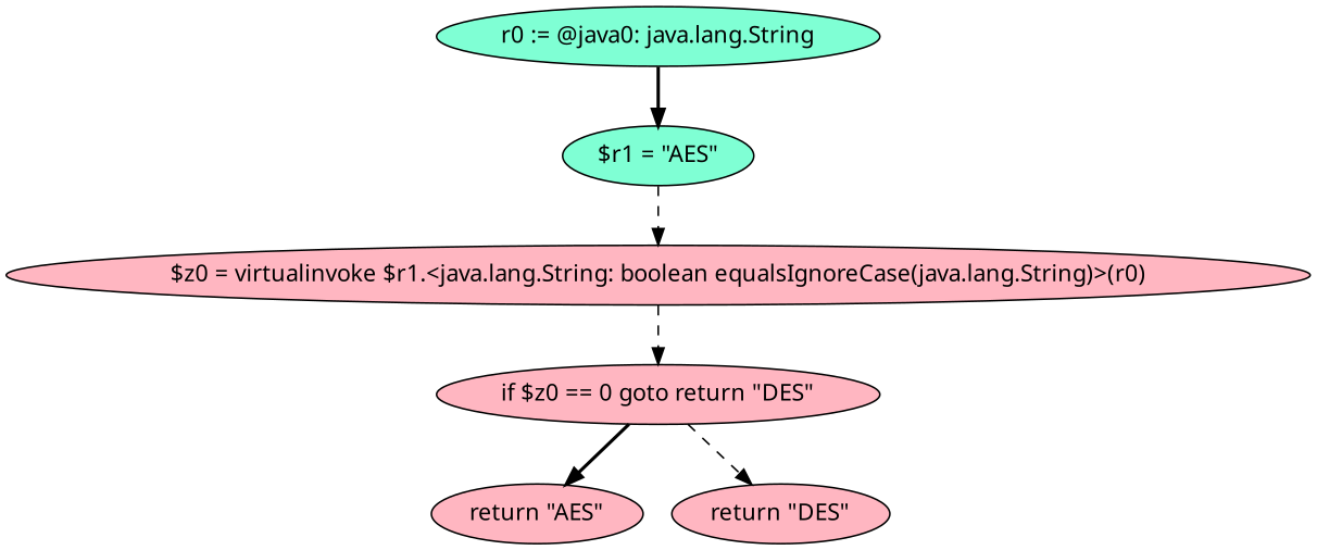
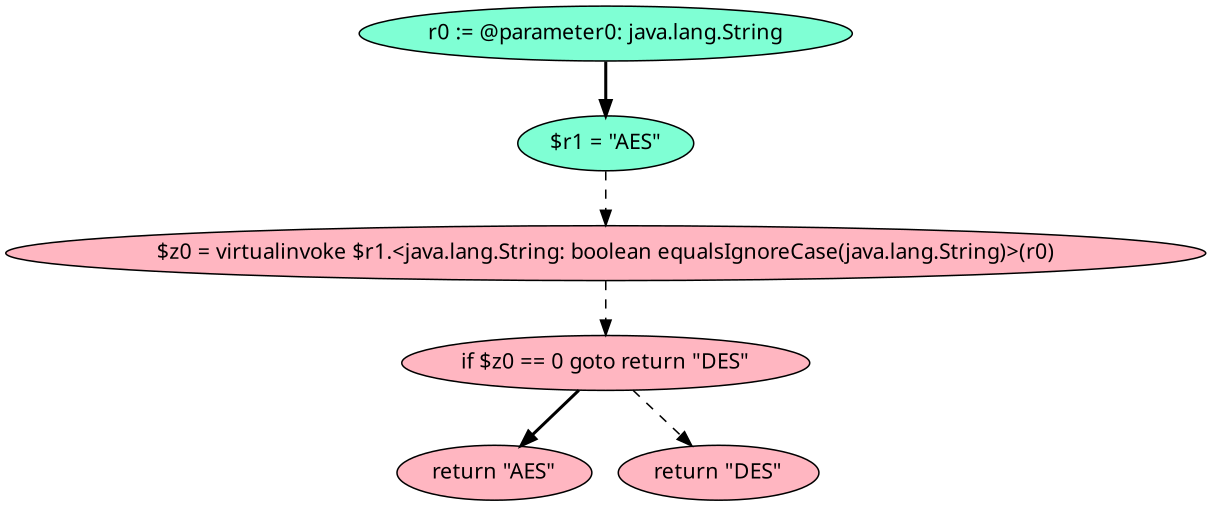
  digraph {
    fontname="Noto Sans"
    node [style=filled fillcolor=lightpink fontname="Noto Sans"]
    edge [style=dashed fontname="Noto Sans"]
-   "r0 := @parameter0: java.lang.String" [fillcolor=aquamarine label="r0 := @java0: java.lang.String"]
+   "r0 := @parameter0: java.lang.String" [fillcolor=aquamarine]
    "$r1 = \"AES\"" [fillcolor=aquamarine]
    "$z0 = virtualinvoke $r1.<java.lang.String: boolean equalsIgnoreCase(java.lang.String)>(r0)"
    "if $z0 == 0 goto return \"DES\""
    "return \"AES\""
    "return \"DES\""
    "r0 := @parameter0: java.lang.String" -> "$r1 = \"AES\"" [style=bold]
    "$r1 = \"AES\"" -> "$z0 = virtualinvoke $r1.<java.lang.String: boolean equalsIgnoreCase(java.lang.String)>(r0)"
    "$z0 = virtualinvoke $r1.<java.lang.String: boolean equalsIgnoreCase(java.lang.String)>(r0)" -> "if $z0 == 0 goto return \"DES\""
    "if $z0 == 0 goto return \"DES\"" -> "return \"AES\"" [style=bold]
    "if $z0 == 0 goto return \"DES\"" -> "return \"DES\""
  }
